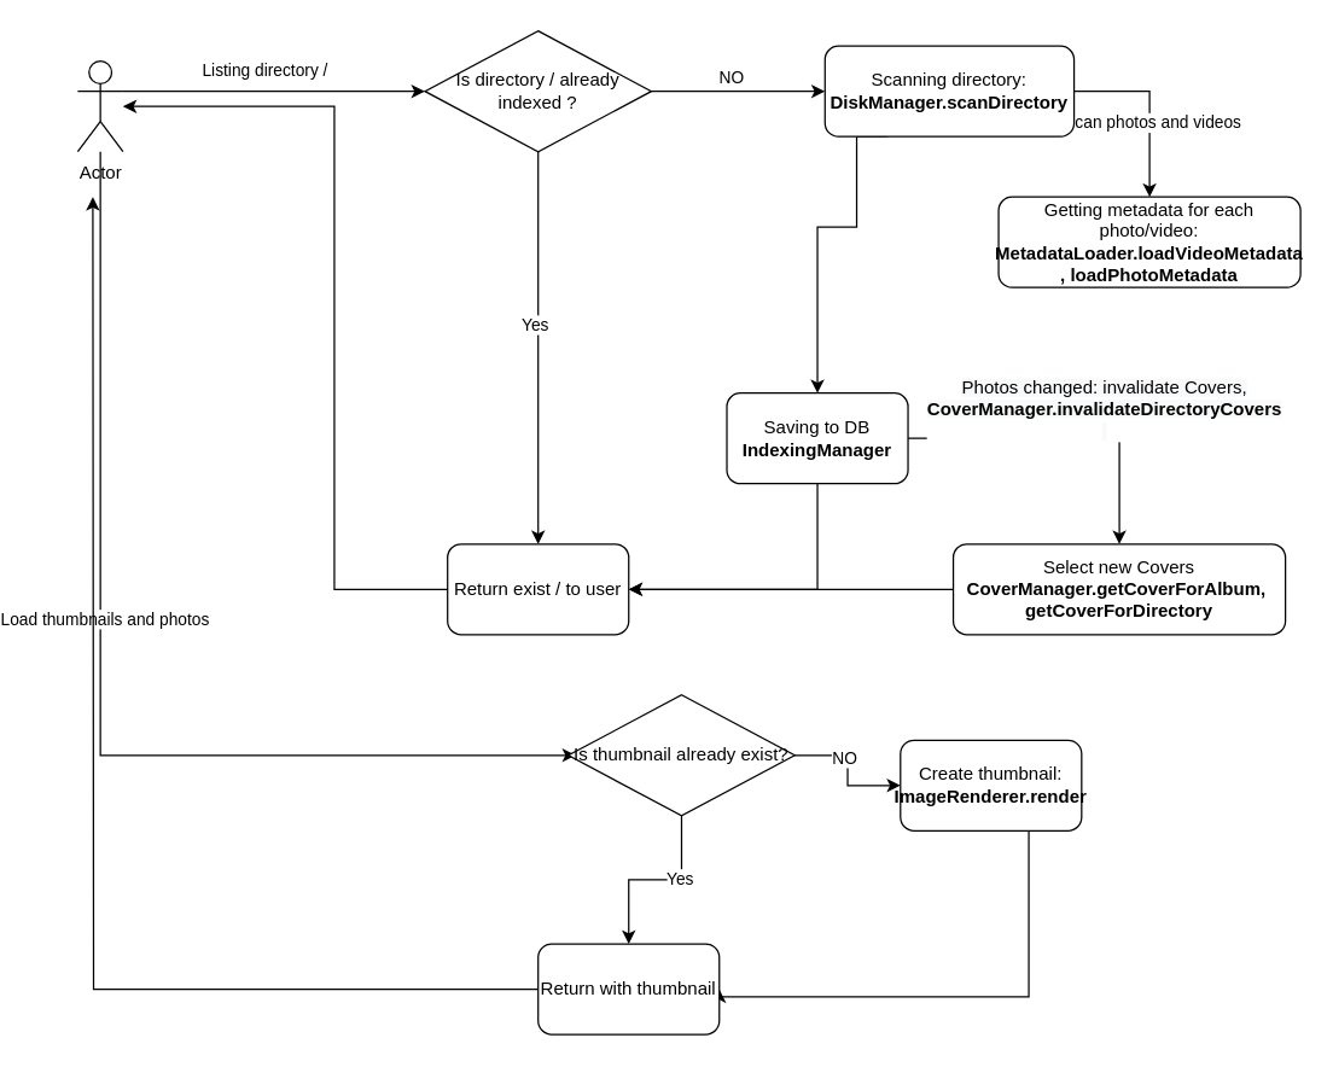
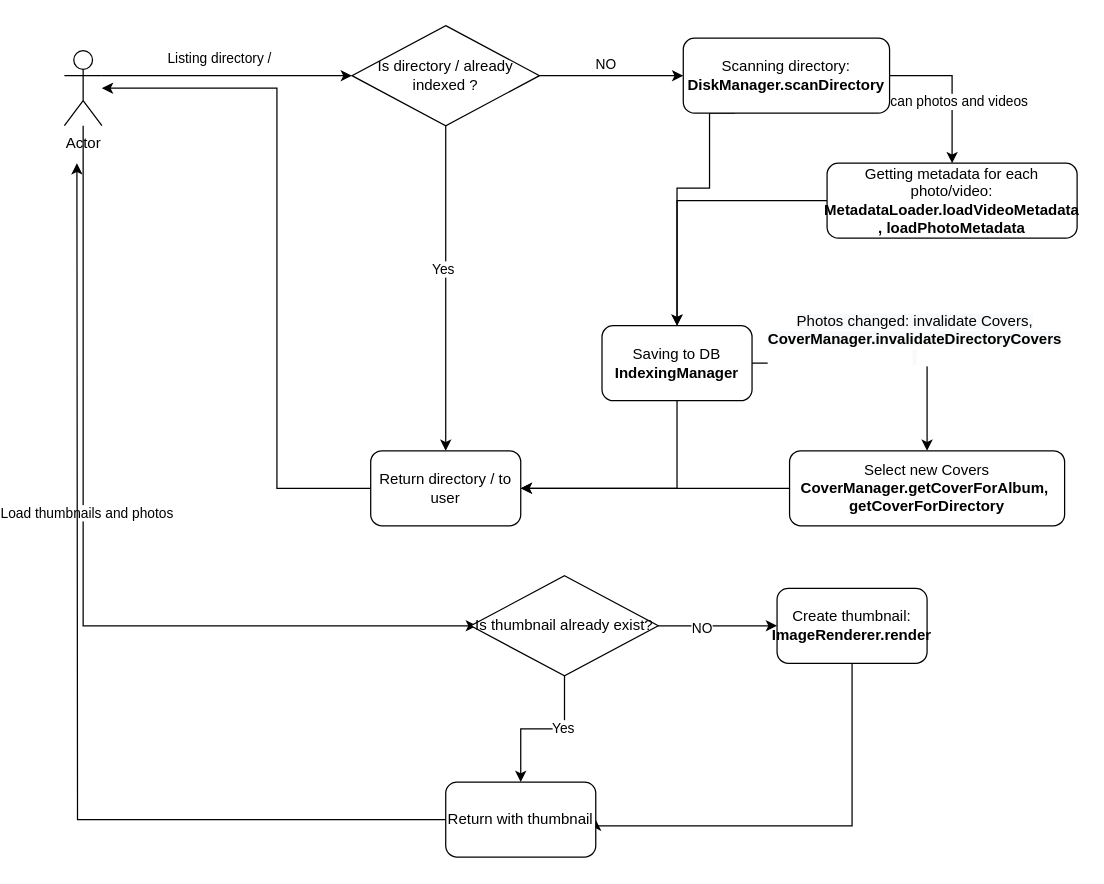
  <mxCell id="0" />
  <mxCell id="1" parent="0" />
  <mxCell id="2" value="" style="edgeStyle=orthogonalEdgeStyle;rounded=0;orthogonalLoop=1;jettySize=auto;html=1;" edge="1" parent="1" source="4"><mxGeometry relative="1" as="geometry"><mxPoint x="350" y="500" as="targetPoint" /><Array as="points"><mxPoint x="35" y="500" /></Array></mxGeometry></mxCell>
  <mxCell id="3" value="Load thumbnails and photos" style="edgeLabel;html=1;align=center;verticalAlign=middle;resizable=0;points=[];" vertex="1" connectable="0" parent="2"><mxGeometry x="-0.137" y="2" relative="1" as="geometry"><mxPoint as="offset" /></mxGeometry></mxCell>
  <mxCell id="4" value="Actor" style="shape=umlActor;verticalLabelPosition=bottom;verticalAlign=top;html=1;outlineConnect=0;" vertex="1" parent="1"><mxGeometry x="20" y="40" width="30" height="60" as="geometry" /></mxCell>
  <mxCell id="5" value="" style="endArrow=classic;html=1;rounded=0;entryX=0;entryY=0.5;entryDx=0;entryDy=0;exitX=1;exitY=0.333;exitDx=0;exitDy=0;exitPerimeter=0;" edge="1" parent="1" source="4" target="11"><mxGeometry width="50" height="50" relative="1" as="geometry"><mxPoint x="60" y="110" as="sourcePoint" /><mxPoint x="110" y="60" as="targetPoint" /></mxGeometry></mxCell>
  <mxCell id="6" value="Listing directory /" style="edgeLabel;html=1;align=center;verticalAlign=middle;resizable=0;points=[];" vertex="1" connectable="0" parent="5"><mxGeometry x="0.187" y="-1" relative="1" as="geometry"><mxPoint x="-25" y="-15" as="offset" /></mxGeometry></mxCell>
  <mxCell id="7" value="" style="edgeStyle=orthogonalEdgeStyle;rounded=0;orthogonalLoop=1;jettySize=auto;html=1;" edge="1" parent="1" source="11" target="15"><mxGeometry relative="1" as="geometry" /></mxCell>
  <mxCell id="8" value="NO" style="edgeLabel;html=1;align=center;verticalAlign=middle;resizable=0;points=[];" vertex="1" connectable="0" parent="7"><mxGeometry x="0.186" y="1" relative="1" as="geometry"><mxPoint x="-16" y="-9" as="offset" /></mxGeometry></mxCell>
  <mxCell id="9" style="edgeStyle=orthogonalEdgeStyle;rounded=0;orthogonalLoop=1;jettySize=auto;html=1;" edge="1" parent="1" source="11" target="25"><mxGeometry relative="1" as="geometry" /></mxCell>
  <mxCell id="10" value="Yes" style="edgeLabel;html=1;align=center;verticalAlign=middle;resizable=0;points=[];" vertex="1" connectable="0" parent="9"><mxGeometry x="-0.126" y="-3" relative="1" as="geometry"><mxPoint as="offset" /></mxGeometry></mxCell>
  <mxCell id="11" value="Is directory / already indexed ?" style="rhombus;whiteSpace=wrap;html=1;" vertex="1" parent="1"><mxGeometry x="250" y="20" width="150" height="80" as="geometry" /></mxCell>
  <mxCell id="12" value="" style="edgeStyle=orthogonalEdgeStyle;rounded=0;orthogonalLoop=1;jettySize=auto;html=1;exitX=1;exitY=0.5;exitDx=0;exitDy=0;" edge="1" parent="1" source="15" target="17"><mxGeometry relative="1" as="geometry" /></mxCell>
  <mxCell id="13" value="Scan photos and videos" style="edgeLabel;html=1;align=center;verticalAlign=middle;resizable=0;points=[];" vertex="1" connectable="0" parent="12"><mxGeometry x="0.167" y="1" relative="1" as="geometry"><mxPoint as="offset" /></mxGeometry></mxCell>
  <mxCell id="14" value="" style="edgeStyle=orthogonalEdgeStyle;rounded=0;orthogonalLoop=1;jettySize=auto;html=1;exitX=0.25;exitY=1;exitDx=0;exitDy=0;" edge="1" parent="1" source="15" target="21"><mxGeometry relative="1" as="geometry"><Array as="points"><mxPoint x="536" y="150" /><mxPoint x="510" y="150" /></Array></mxGeometry></mxCell>
  <mxCell id="15" value="Scanning directory:&lt;br&gt;&lt;b&gt;DiskManager.scanDirectory&lt;/b&gt;" style="rounded=1;whiteSpace=wrap;html=1;" vertex="1" parent="1"><mxGeometry x="515" y="30" width="165" height="60" as="geometry" /></mxCell>
+ <mxCell id="16" style="edgeStyle=orthogonalEdgeStyle;rounded=0;orthogonalLoop=1;jettySize=auto;html=1;" edge="1" parent="1" source="17" target="21"><mxGeometry relative="1" as="geometry" /></mxCell>
  <mxCell id="17" value="Getting metadata for each photo/video:&lt;br&gt;&lt;b&gt;MetadataLoader.loadVideoMetadata ,&amp;nbsp;loadPhotoMetadata&lt;/b&gt;" style="rounded=1;whiteSpace=wrap;html=1;" vertex="1" parent="1"><mxGeometry x="630" y="130" width="200" height="60" as="geometry" /></mxCell>
  <mxCell id="18" value="" style="edgeStyle=orthogonalEdgeStyle;rounded=0;orthogonalLoop=1;jettySize=auto;html=1;exitX=1;exitY=0.5;exitDx=0;exitDy=0;" edge="1" parent="1" source="21" target="23"><mxGeometry relative="1" as="geometry" /></mxCell>
  <mxCell id="19" value="&lt;span style=&quot;background-color: rgb(248, 249, 250);&quot;&gt;&lt;span style=&quot;font-size: 12px;&quot;&gt;Photos changed: invalidate Covers,&lt;/span&gt;&lt;br&gt;&lt;span style=&quot;font-size: 12px;&quot;&gt;&lt;b&gt;CoverManager.invalidateDirectoryCovers&lt;/b&gt;&lt;/span&gt;&lt;br&gt;&lt;span style=&quot;font-size: 12px;&quot;&gt;&amp;nbsp;&lt;/span&gt;&lt;br&gt;&lt;/span&gt;" style="edgeLabel;html=1;align=center;verticalAlign=middle;resizable=0;points=[];" vertex="1" connectable="0" parent="18"><mxGeometry x="-0.198" y="4" relative="1" as="geometry"><mxPoint x="45" y="-16" as="offset" /></mxGeometry></mxCell>
  <mxCell id="20" style="edgeStyle=orthogonalEdgeStyle;rounded=0;orthogonalLoop=1;jettySize=auto;html=1;entryX=1;entryY=0.5;entryDx=0;entryDy=0;exitX=0.5;exitY=1;exitDx=0;exitDy=0;" edge="1" parent="1" source="21" target="25"><mxGeometry relative="1" as="geometry"><Array as="points"><mxPoint x="510" y="390" /></Array></mxGeometry></mxCell>
  <mxCell id="21" value="Saving to DB&lt;br&gt;&lt;b&gt;IndexingManager&lt;/b&gt;" style="whiteSpace=wrap;html=1;rounded=1;" vertex="1" parent="1"><mxGeometry x="450" y="260" width="120" height="60" as="geometry" /></mxCell>
  <mxCell id="22" style="edgeStyle=orthogonalEdgeStyle;rounded=0;orthogonalLoop=1;jettySize=auto;html=1;entryX=1;entryY=0.5;entryDx=0;entryDy=0;" edge="1" parent="1" source="23" target="25"><mxGeometry relative="1" as="geometry"><mxPoint x="390" y="390" as="targetPoint" /><Array as="points"><mxPoint x="570" y="390" /><mxPoint x="570" y="390" /></Array></mxGeometry></mxCell>
  <mxCell id="23" value="Select new Covers&lt;br&gt;&lt;b&gt;CoverManager.getCoverForAlbum,&amp;nbsp;&lt;br&gt;getCoverForDirectory&lt;/b&gt;" style="whiteSpace=wrap;html=1;rounded=1;" vertex="1" parent="1"><mxGeometry x="600" y="360" width="220" height="60" as="geometry" /></mxCell>
  <mxCell id="24" style="edgeStyle=orthogonalEdgeStyle;rounded=0;orthogonalLoop=1;jettySize=auto;html=1;" edge="1" parent="1" source="25" target="4"><mxGeometry relative="1" as="geometry"><Array as="points"><mxPoint x="190" y="390" /><mxPoint x="190" y="70" /></Array></mxGeometry></mxCell>
- <mxCell id="25" value="Return exist / to user" style="rounded=1;whiteSpace=wrap;html=1;" vertex="1" parent="1"><mxGeometry x="265" y="360" width="120" height="60" as="geometry" /></mxCell>
+ <mxCell id="25" value="Return directory / to user" style="rounded=1;whiteSpace=wrap;html=1;" vertex="1" parent="1"><mxGeometry x="265" y="360" width="120" height="60" as="geometry" /></mxCell>
  <mxCell id="26" value="" style="edgeStyle=orthogonalEdgeStyle;rounded=0;orthogonalLoop=1;jettySize=auto;html=1;" edge="1" parent="1" source="30" target="32"><mxGeometry relative="1" as="geometry" /></mxCell>
  <mxCell id="27" value="NO" style="edgeLabel;html=1;align=center;verticalAlign=middle;resizable=0;points=[];" vertex="1" connectable="0" parent="26"><mxGeometry x="-0.291" y="-1" relative="1" as="geometry"><mxPoint as="offset" /></mxGeometry></mxCell>
  <mxCell id="28" value="" style="edgeStyle=orthogonalEdgeStyle;rounded=0;orthogonalLoop=1;jettySize=auto;html=1;" edge="1" parent="1" source="30" target="34"><mxGeometry relative="1" as="geometry" /></mxCell>
  <mxCell id="29" value="Yes" style="edgeLabel;html=1;align=center;verticalAlign=middle;resizable=0;points=[];" vertex="1" connectable="0" parent="28"><mxGeometry x="-0.274" y="-1" relative="1" as="geometry"><mxPoint as="offset" /></mxGeometry></mxCell>
  <mxCell id="30" value="Is thumbnail already exist?" style="rhombus;whiteSpace=wrap;html=1;" vertex="1" parent="1"><mxGeometry x="345" y="460" width="150" height="80" as="geometry" /></mxCell>
  <mxCell id="31" style="edgeStyle=orthogonalEdgeStyle;rounded=0;orthogonalLoop=1;jettySize=auto;html=1;entryX=1;entryY=0.5;entryDx=0;entryDy=0;" edge="1" parent="1" source="32" target="34"><mxGeometry relative="1" as="geometry"><Array as="points"><mxPoint x="650" y="660" /></Array></mxGeometry></mxCell>
- <mxCell id="32" value="Create thumbnail:&lt;br&gt;&lt;b&gt;ImageRenderer.render&lt;/b&gt;" style="rounded=1;whiteSpace=wrap;html=1;" vertex="1" parent="1"><mxGeometry x="565" y="490" width="120" height="60" as="geometry" /></mxCell>
+ <mxCell id="32" value="Create thumbnail:&lt;br&gt;&lt;b&gt;ImageRenderer.render&lt;/b&gt;" style="rounded=1;whiteSpace=wrap;html=1;" vertex="1" parent="1"><mxGeometry x="590" y="470" width="120" height="60" as="geometry" /></mxCell>
  <mxCell id="33" style="edgeStyle=orthogonalEdgeStyle;rounded=0;orthogonalLoop=1;jettySize=auto;html=1;" edge="1" parent="1" source="34"><mxGeometry relative="1" as="geometry"><mxPoint x="30" y="130" as="targetPoint" /></mxGeometry></mxCell>
  <mxCell id="34" value="Return with thumbnail" style="rounded=1;whiteSpace=wrap;html=1;" vertex="1" parent="1"><mxGeometry x="325" y="625" width="120" height="60" as="geometry" /></mxCell>
